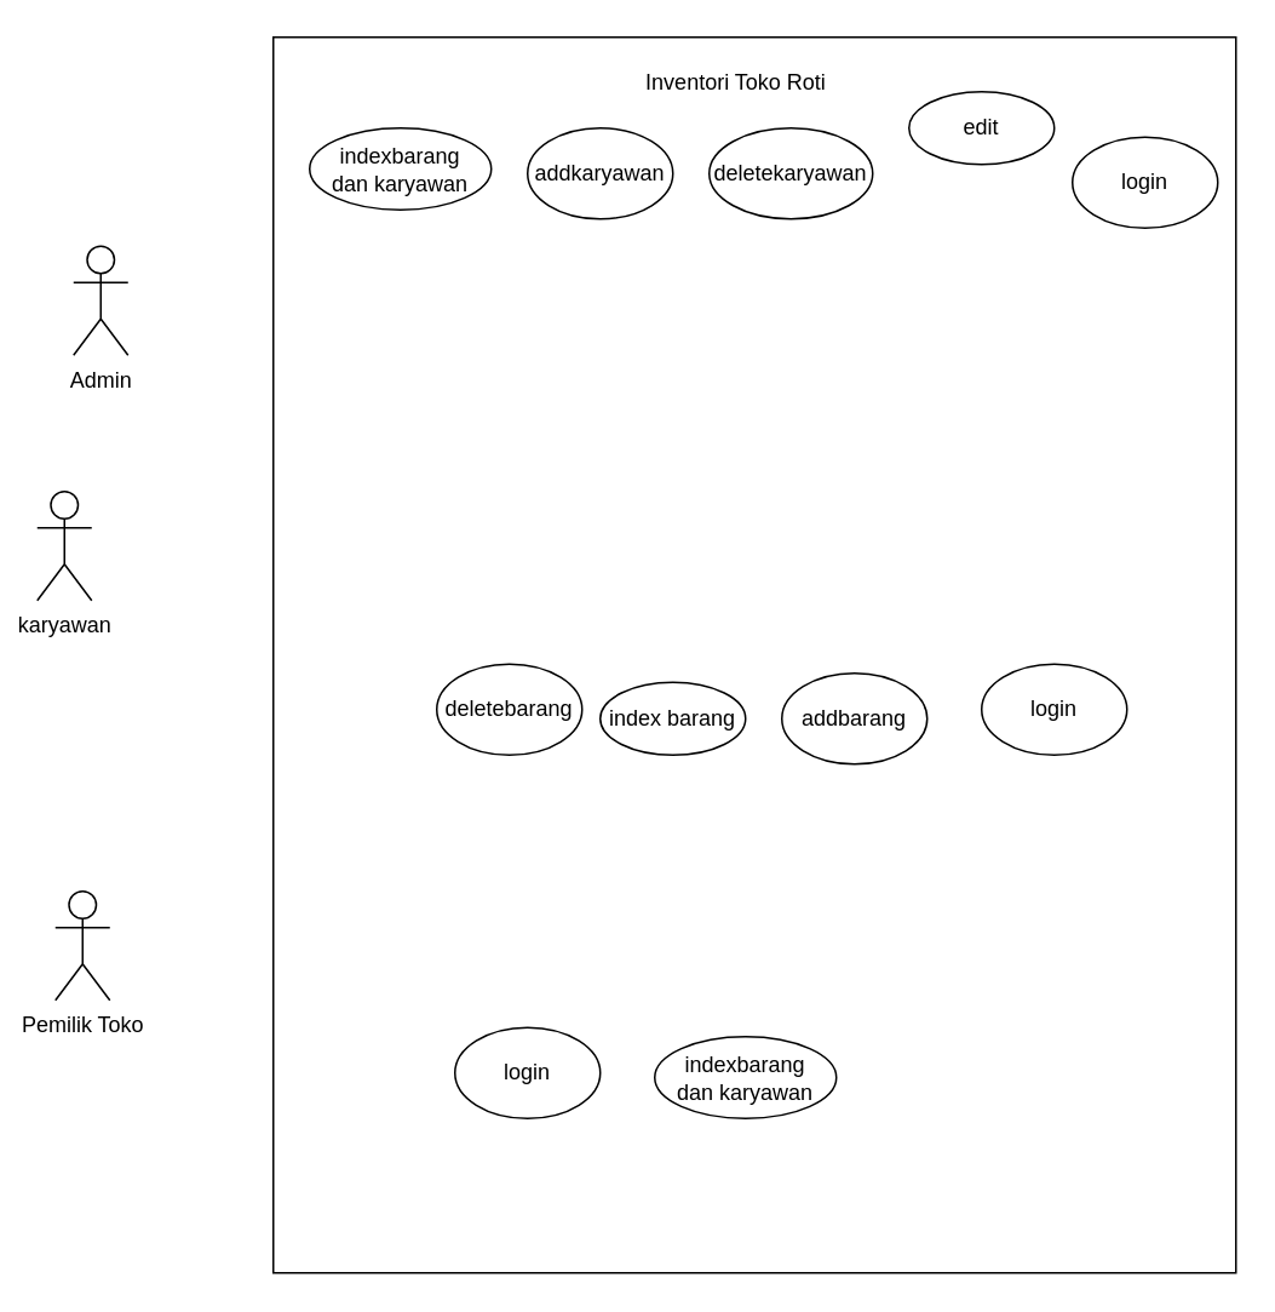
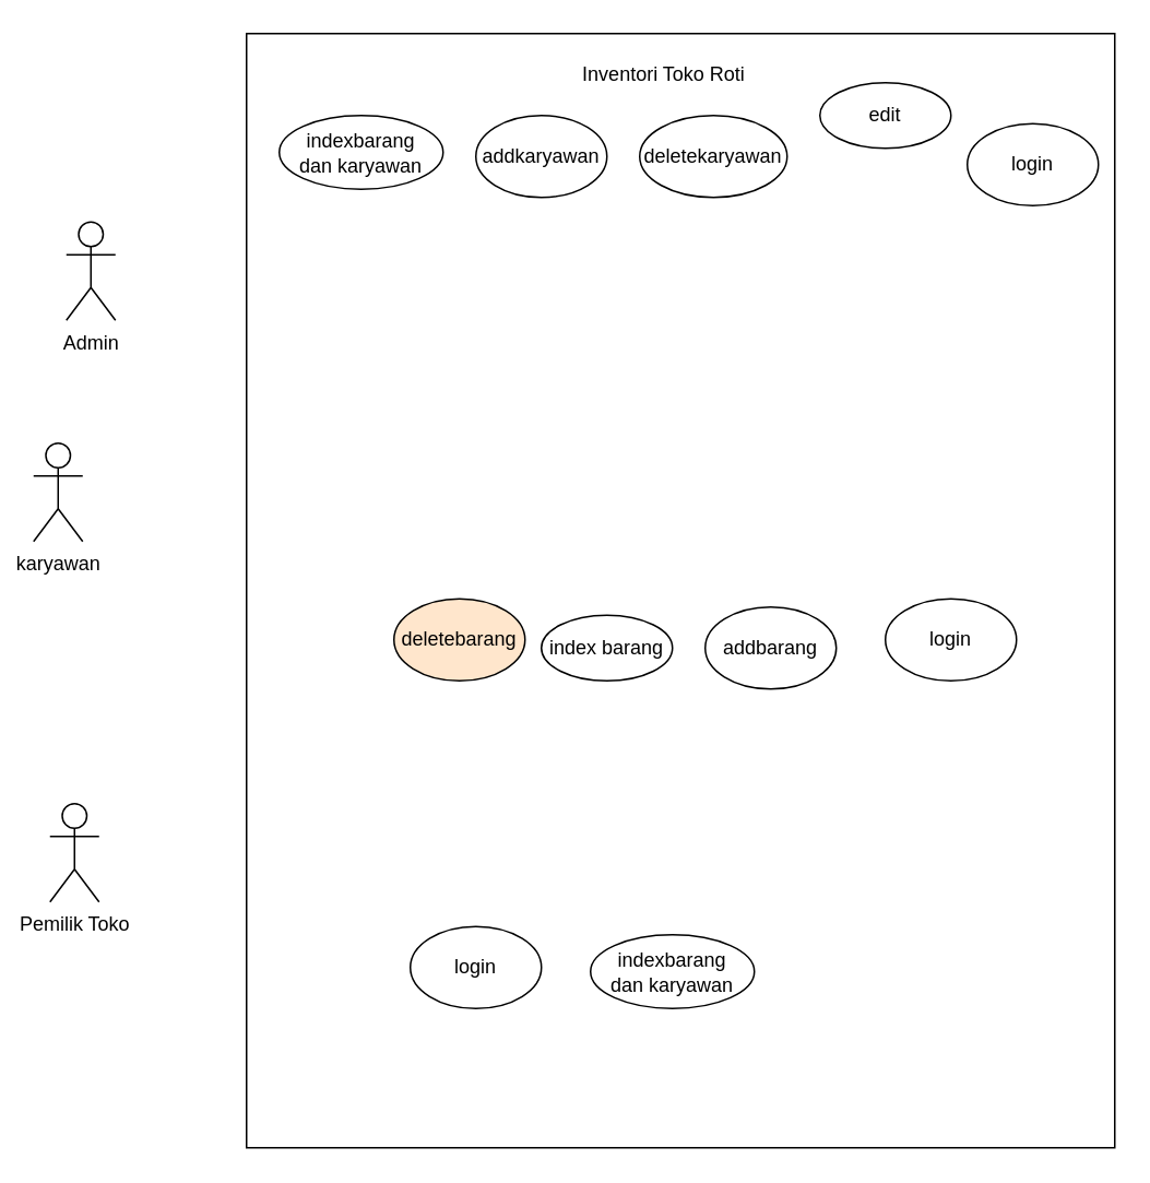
  <mxCell id="0" />
  <mxCell id="1" parent="0" />
  <mxCell id="2" value="" style="rounded=0;whiteSpace=wrap;html=1;" vertex="1" parent="1"><mxGeometry x="150" y="20" width="530" height="680" as="geometry" /></mxCell>
  <mxCell id="3" value="Inventori Toko Roti" style="text;html=1;strokeColor=none;fillColor=none;align=center;verticalAlign=middle;whiteSpace=wrap;rounded=0;" vertex="1" parent="1"><mxGeometry x="350" y="30" width="110" height="30" as="geometry" /></mxCell>
  <mxCell id="4" value="Admin" style="shape=umlActor;verticalLabelPosition=bottom;verticalAlign=top;html=1;outlineConnect=0;" vertex="1" parent="1"><mxGeometry x="40" y="135" width="30" height="60" as="geometry" /></mxCell>
  <mxCell id="5" value="karyawan" style="shape=umlActor;verticalLabelPosition=bottom;verticalAlign=top;html=1;outlineConnect=0;" vertex="1" parent="1"><mxGeometry x="20" y="270" width="30" height="60" as="geometry" /></mxCell>
  <mxCell id="6" value="Pemilik Toko" style="shape=umlActor;verticalLabelPosition=bottom;verticalAlign=top;html=1;outlineConnect=0;" vertex="1" parent="1"><mxGeometry x="30" y="490" width="30" height="60" as="geometry" /></mxCell>
  <mxCell id="7" value="addkaryawan" style="ellipse;whiteSpace=wrap;html=1;" vertex="1" parent="1"><mxGeometry x="290" y="70" width="80" height="50" as="geometry" /></mxCell>
  <mxCell id="8" value="deletekaryawan" style="ellipse;whiteSpace=wrap;html=1;" vertex="1" parent="1"><mxGeometry x="390" y="70" width="90" height="50" as="geometry" /></mxCell>
  <mxCell id="9" value="edit" style="ellipse;whiteSpace=wrap;html=1;" vertex="1" parent="1"><mxGeometry x="500" y="50" width="80" height="40" as="geometry" /></mxCell>
  <mxCell id="10" value="&lt;div&gt;indexbarang&lt;/div&gt;&lt;div&gt;dan karyawan&lt;br&gt;&lt;/div&gt;" style="ellipse;whiteSpace=wrap;html=1;" vertex="1" parent="1"><mxGeometry x="170" y="70" width="100" height="45" as="geometry" /></mxCell>
  <mxCell id="11" value="addbarang" style="ellipse;whiteSpace=wrap;html=1;" vertex="1" parent="1"><mxGeometry x="430" y="370" width="80" height="50" as="geometry" /></mxCell>
- <mxCell id="12" value="deletebarang" style="ellipse;whiteSpace=wrap;html=1;" vertex="1" parent="1"><mxGeometry x="240" y="365" width="80" height="50" as="geometry" /></mxCell>
+ <mxCell id="12" value="deletebarang" style="ellipse;whiteSpace=wrap;html=1;fillColor=#ffe6cc;" vertex="1" parent="1"><mxGeometry x="240" y="365" width="80" height="50" as="geometry" /></mxCell>
  <mxCell id="13" value="index barang" style="ellipse;whiteSpace=wrap;html=1;" vertex="1" parent="1"><mxGeometry x="330" y="375" width="80" height="40" as="geometry" /></mxCell>
  <mxCell id="14" value="&lt;div&gt;indexbarang&lt;/div&gt;&lt;div&gt;dan karyawan&lt;br&gt;&lt;/div&gt;" style="ellipse;whiteSpace=wrap;html=1;" vertex="1" parent="1"><mxGeometry x="360" y="570" width="100" height="45" as="geometry" /></mxCell>
  <mxCell id="15" value="login" style="ellipse;whiteSpace=wrap;html=1;" vertex="1" parent="1"><mxGeometry x="540" y="365" width="80" height="50" as="geometry" /></mxCell>
  <mxCell id="16" value="login" style="ellipse;whiteSpace=wrap;html=1;" vertex="1" parent="1"><mxGeometry x="590" y="75" width="80" height="50" as="geometry" /></mxCell>
  <mxCell id="17" value="login" style="ellipse;whiteSpace=wrap;html=1;" vertex="1" parent="1"><mxGeometry x="250" y="565" width="80" height="50" as="geometry" /></mxCell>
